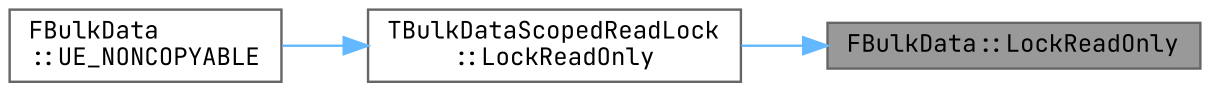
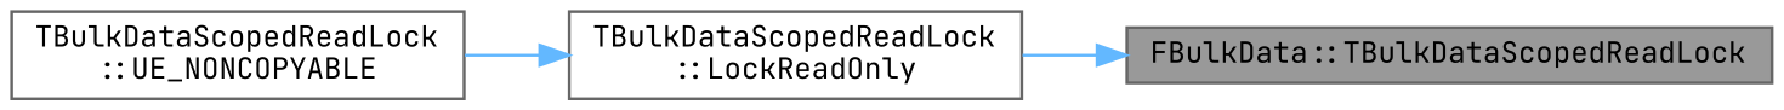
  digraph {
    fontname="JetBrains Mono"
    rankdir=RL
    node [color=grey40 fillcolor=white fontname="JetBrains Mono" fontsize=10 shape=box style=filled]
    edge [color=steelblue1 dir=back fontname="JetBrains Mono" fontsize=10 labelfontname=Helvetica labelfontsize=10 style=solid]
-   n1 [color=gray40 fillcolor=grey60 fontcolor=black height=0.2 label="FBulkData::LockReadOnly" width=0.4]
+   n1 [color=gray40 fillcolor=grey60 fontcolor=black height=0.2 label="FBulkData::TBulkDataScopedReadLock" width=0.4]
    n2 [height=0.2 label="TBulkDataScopedReadLock\l::LockReadOnly" width=0.4]
-   n3 [height=0.2 label="FBulkData\l::UE_NONCOPYABLE" width=0.4]
+   n3 [height=0.2 label="TBulkDataScopedReadLock\l::UE_NONCOPYABLE" width=0.4]
    n1 -> n2
    n2 -> n3
  }
